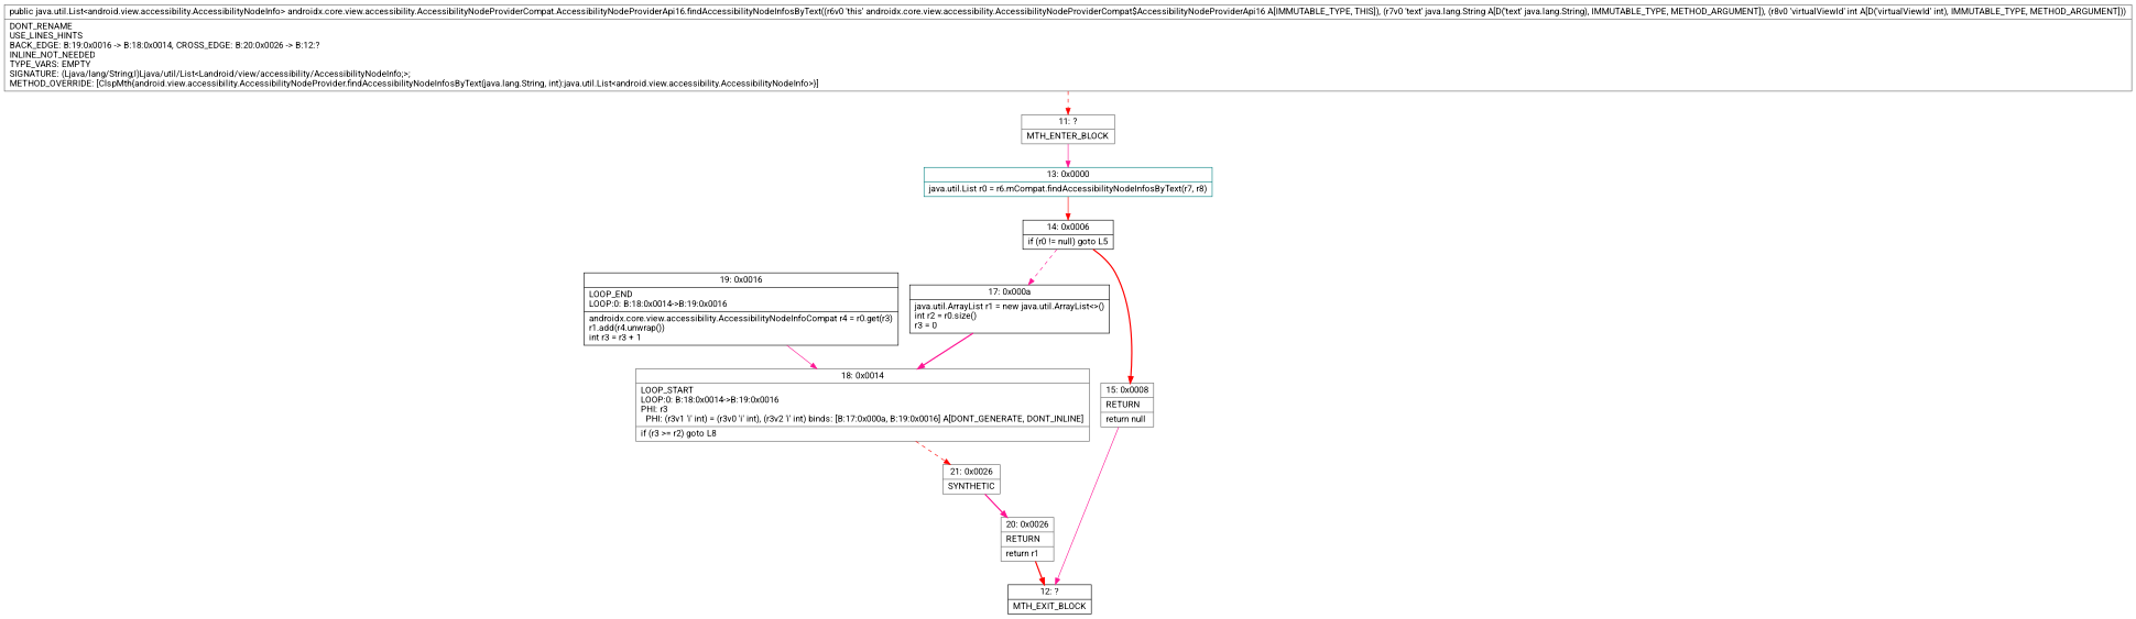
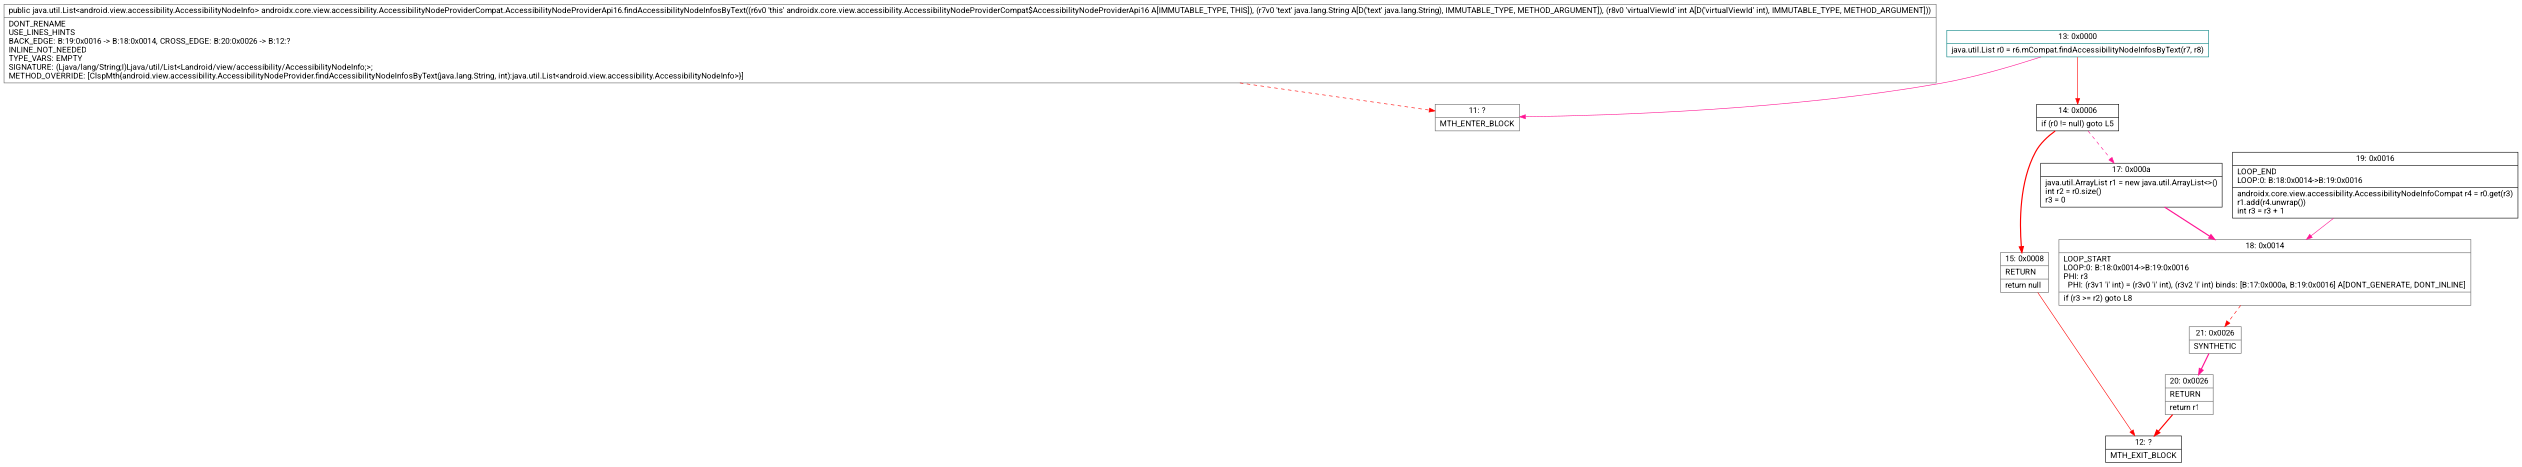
  digraph {
    fontname=Roboto
    node [color=gray40 fontname=Roboto shape=record]
    edge [color=deeppink fontname=Roboto style=solid]
    n1 [label="{11\:\ ?|MTH_ENTER_BLOCK\l}"]
    n2 [color=teal label="{13\:\ 0x0000|java.util.List r0 = r6.mCompat.findAccessibilityNodeInfosByText(r7, r8)\l}"]
    n3 [color=black label="{14\:\ 0x0006|if (r0 != null) goto L5\l}"]
    n4 [label="{15\:\ 0x0008|RETURN\l|return null\l}"]
    n5 [color=black label="{17\:\ 0x000a|java.util.ArrayList r1 = new java.util.ArrayList\<\>()\lint r2 = r0.size()\lr3 = 0\l}"]
    n6 [color=black label="{12\:\ ?|MTH_EXIT_BLOCK\l}"]
    n7 [label="{18\:\ 0x0014|LOOP_START\lLOOP:0: B:18:0x0014\-\>B:19:0x0016\lPHI: r3 \l  PHI: (r3v1 'i' int) = (r3v0 'i' int), (r3v2 'i' int) binds: [B:17:0x000a, B:19:0x0016] A[DONT_GENERATE, DONT_INLINE]\l|if (r3 \>= r2) goto L8\l}"]
    n8 [label="{21\:\ 0x0026|SYNTHETIC\l}"]
    n9 [color=black label="{19\:\ 0x0016|LOOP_END\lLOOP:0: B:18:0x0014\-\>B:19:0x0016\l|androidx.core.view.accessibility.AccessibilityNodeInfoCompat r4 = r0.get(r3)\lr1.add(r4.unwrap())\lint r3 = r3 + 1\l}"]
    n10 [label="{20\:\ 0x0026|RETURN\l|return r1\l}"]
    n11 [label="{public java.util.List\<android.view.accessibility.AccessibilityNodeInfo\> androidx.core.view.accessibility.AccessibilityNodeProviderCompat.AccessibilityNodeProviderApi16.findAccessibilityNodeInfosByText((r6v0 'this' androidx.core.view.accessibility.AccessibilityNodeProviderCompat$AccessibilityNodeProviderApi16 A[IMMUTABLE_TYPE, THIS]), (r7v0 'text' java.lang.String A[D('text' java.lang.String), IMMUTABLE_TYPE, METHOD_ARGUMENT]), (r8v0 'virtualViewId' int A[D('virtualViewId' int), IMMUTABLE_TYPE, METHOD_ARGUMENT]))  | DONT_RENAME\lUSE_LINES_HINTS\lBACK_EDGE: B:19:0x0016 \-\> B:18:0x0014, CROSS_EDGE: B:20:0x0026 \-\> B:12:?\lINLINE_NOT_NEEDED\lTYPE_VARS: EMPTY\lSIGNATURE: (Ljava\/lang\/String;I)Ljava\/util\/List\<Landroid\/view\/accessibility\/AccessibilityNodeInfo;\>;\lMETHOD_OVERRIDE: [ClspMth\{android.view.accessibility.AccessibilityNodeProvider.findAccessibilityNodeInfosByText(java.lang.String, int):java.util.List\<android.view.accessibility.AccessibilityNodeInfo\>\}]\l}"]
-   n1 -> n2
+   n2 -> n1
    n2 -> n3 [color=red]
    n3 -> n4 [color=red style=bold]
    n3 -> n5 [style=dashed]
-   n4 -> n6
+   n4 -> n6 [color=red]
    n5 -> n7 [style=bold]
    n7 -> n8 [color=red style=dashed]
    n8 -> n10 [style=bold]
    n9 -> n7
    n10 -> n6 [color=red style=bold]
    n11 -> n1 [color=red style=dashed]
  }
